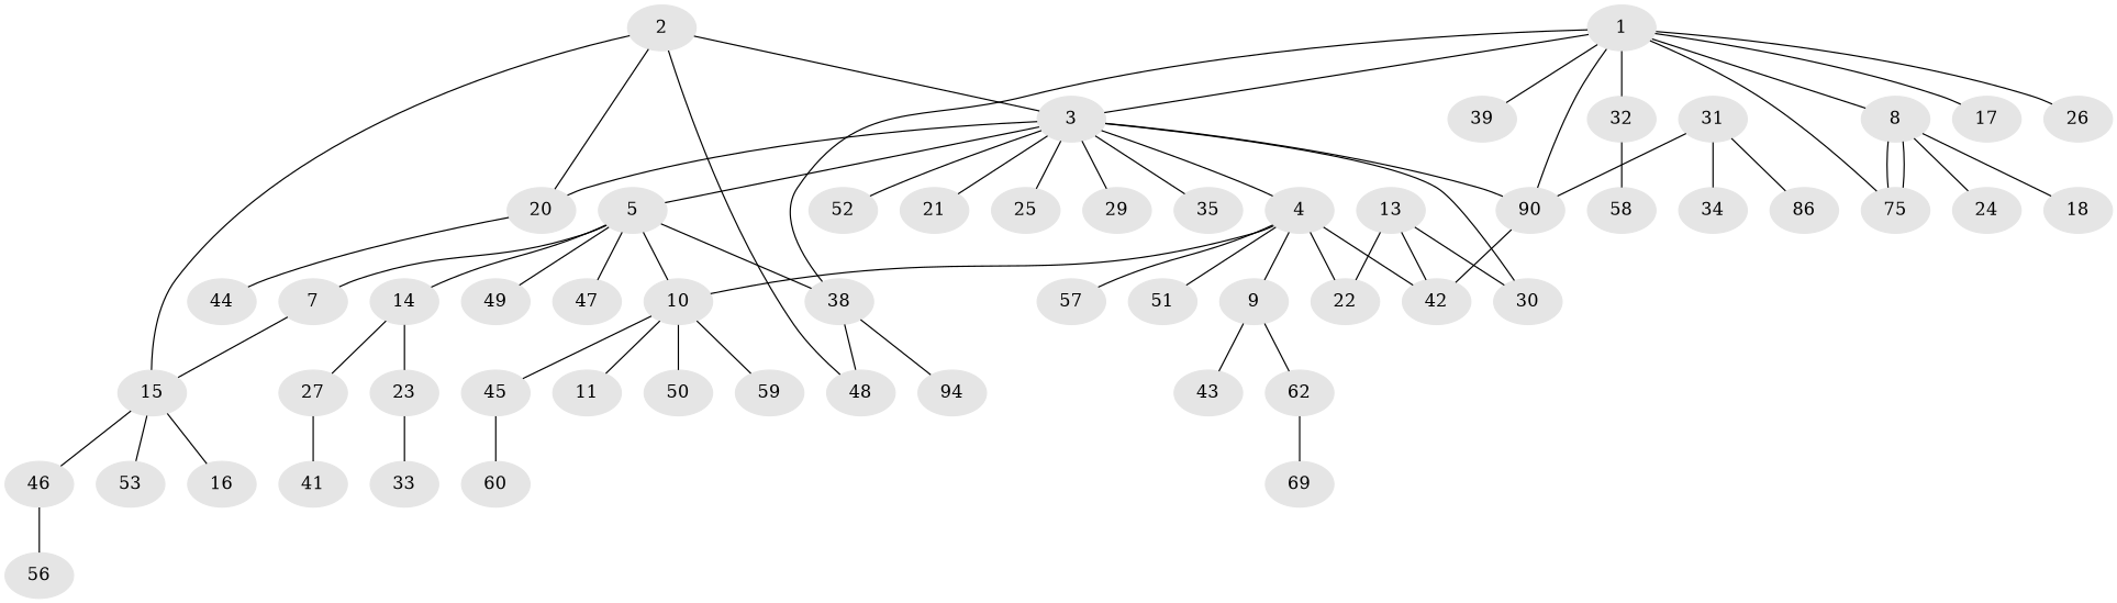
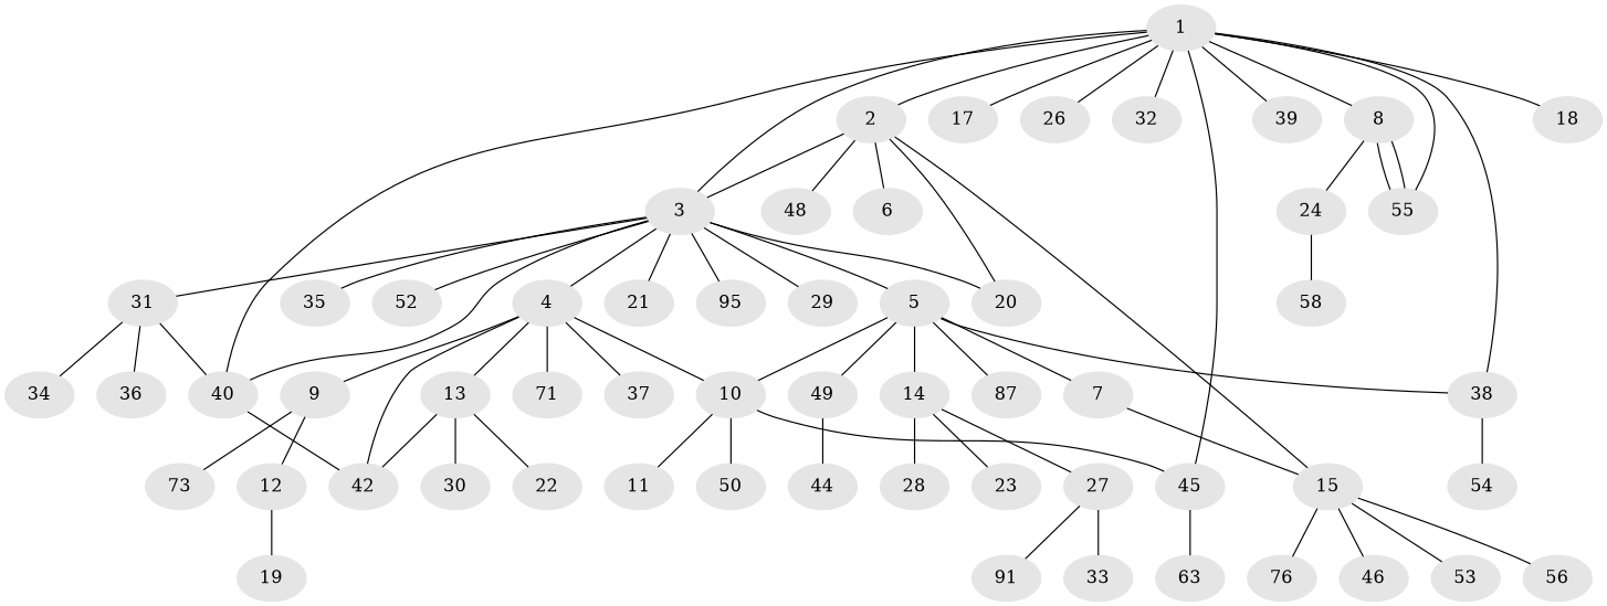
  graph {
    node [color=gray90 style=filled]
    1
    2
    3
    8
    17
    26
    32
    38
    39
-   40 [label=90]
+   40
    45
-   55 [label=75]
+   55
+   6
    15
    20
    48
    4
    5
    21
-   25
+   25 [label=95]
    29
    31
    35
    52
    18
    24
    58
-   54 [label=94]
+   54
    42
-   60
-   16
+   60 [label=63]
+   16 [label=76]
    46
    53
    56
    44
    9
    10
    13
-   51
-   57
+   51 [label=71]
+   57 [label=37]
    7
    14
-   47
+   47 [label=87]
    49
    34
-   36 [label=86]
-   12 [label=62]
-   43
+   36
+   12
+   43 [label=73]
    11
    50
-   59
    22
    30
    23
    27
-   19 [label=69]
+   28
+   19
    33
-   41
+   41 [label=91]
+   1 -- 2
    1 -- 3
    1 -- 8
    1 -- 17
    1 -- 26
    1 -- 32
    1 -- 38
    1 -- 39
    1 -- 40
+   1 -- 45
    1 -- 55
    2 -- 3
+   2 -- 6
    2 -- 15
    2 -- 20
    2 -- 48
    3 -- 40
    3 -- 20
    3 -- 4
    3 -- 5
    3 -- 21
    3 -- 25
    3 -- 29
-   3 -- 30
+   3 -- 31
    3 -- 35
    3 -- 52
    8 -- 55
    8 -- 55
-   8 -- 18
+   1 -- 18
    8 -- 24
-   32 -- 58
-   38 -- 48
+   24 -- 58
    38 -- 54
    40 -- 42
    45 -- 60
    15 -- 16
    15 -- 46
    15 -- 53
-   46 -- 56
-   20 -- 44
+   15 -- 56
+   49 -- 44
    4 -- 42
    4 -- 9
    4 -- 10
-   4 -- 22
+   4 -- 13
    4 -- 51
    4 -- 57
    5 -- 38
    5 -- 10
    5 -- 7
    5 -- 14
    5 -- 47
    5 -- 49
    31 -- 40
    31 -- 34
    31 -- 36
    9 -- 12
    9 -- 43
    10 -- 45
    10 -- 11
    10 -- 50
-   10 -- 59
    13 -- 42
    13 -- 22
    13 -- 30
    7 -- 15
    14 -- 23
    14 -- 27
+   14 -- 28
    12 -- 19
-   23 -- 33
+   27 -- 33
    27 -- 41
  }
